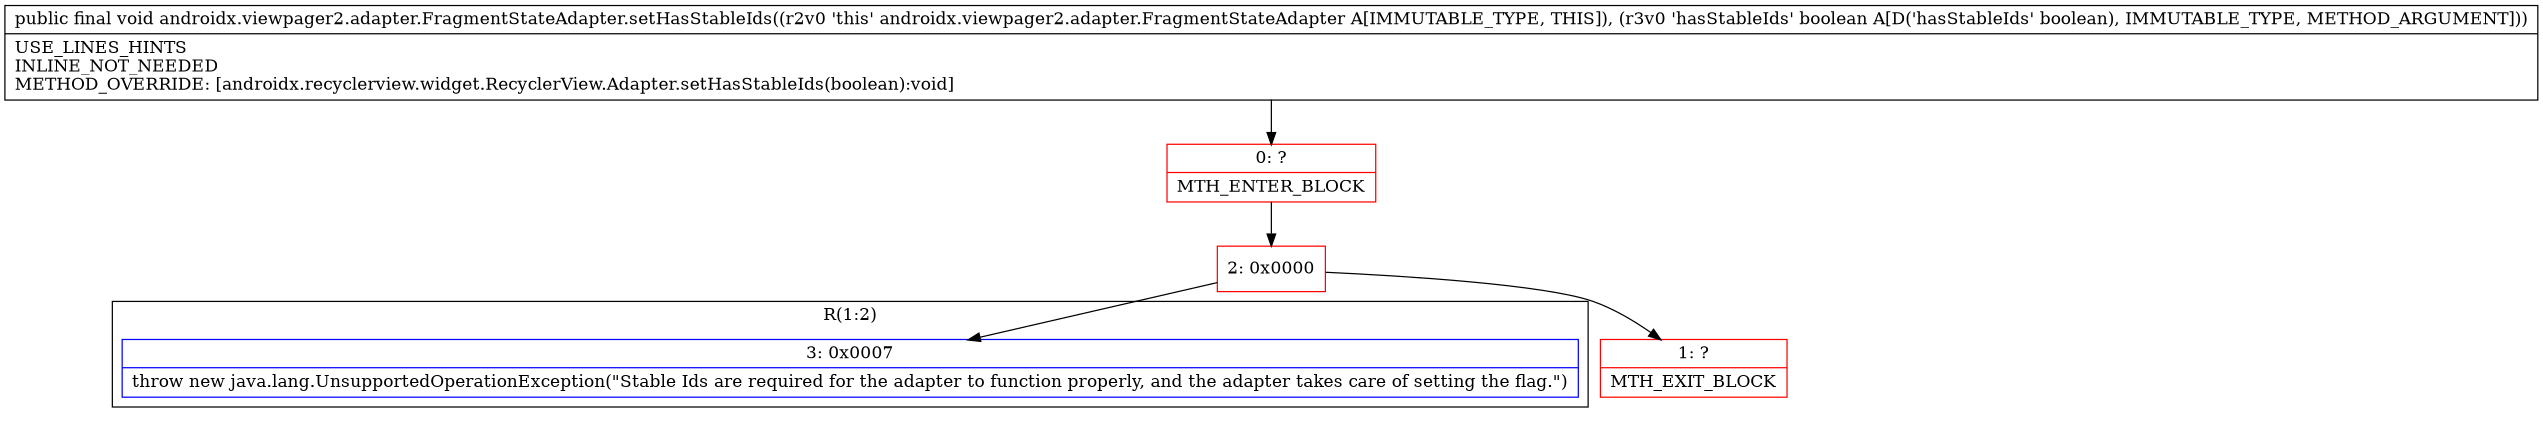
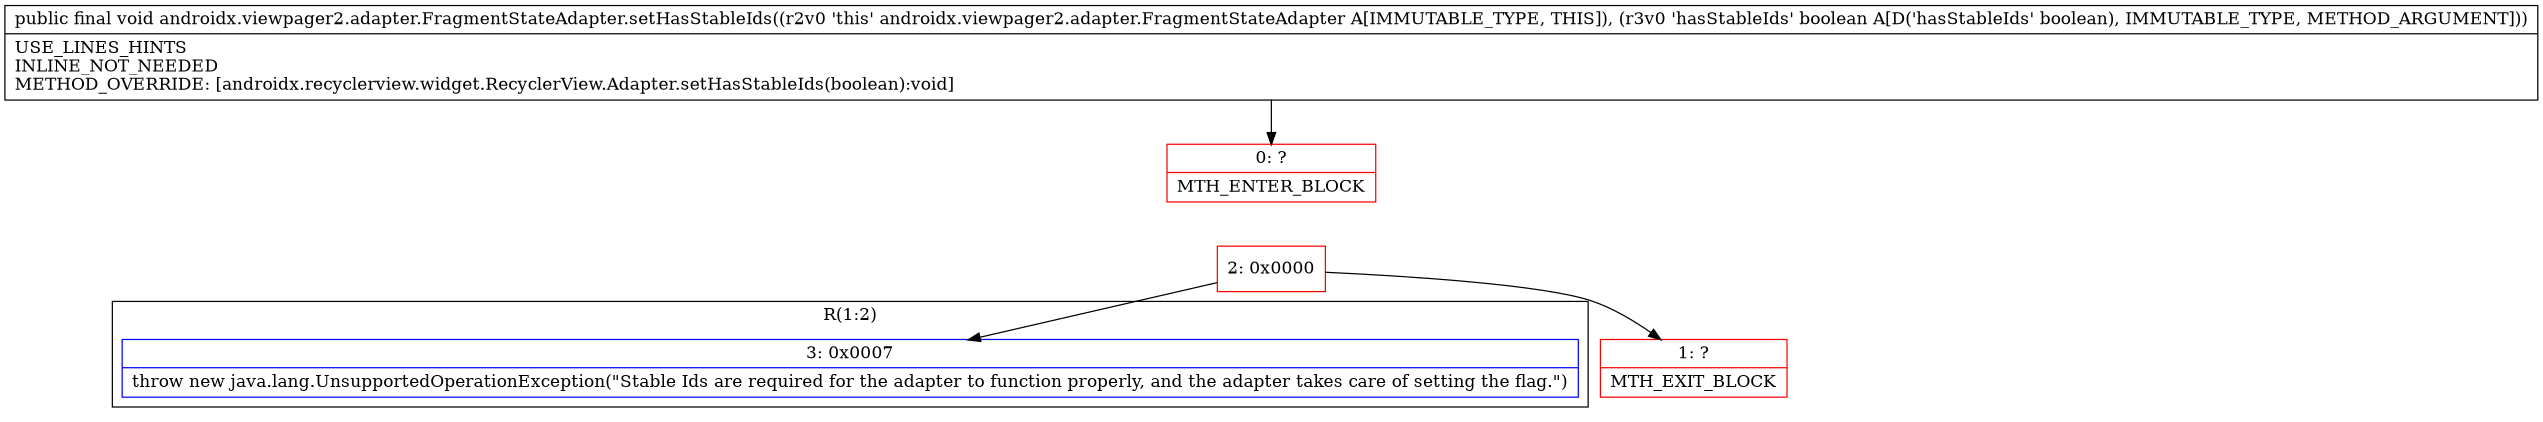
  digraph {
    node [color=red shape=record]
    n1 [color=blue label="{3\:\ 0x0007|throw new java.lang.UnsupportedOperationException(\"Stable Ids are required for the adapter to function properly, and the adapter takes care of setting the flag.\")\l}"]
    n2 [label="{1\:\ ?|MTH_EXIT_BLOCK\l}"]
    n3 [label="{0\:\ ?|MTH_ENTER_BLOCK\l}"]
    n4 [label="{2\:\ 0x0000}"]
    n5 [label="{public final void androidx.viewpager2.adapter.FragmentStateAdapter.setHasStableIds((r2v0 'this' androidx.viewpager2.adapter.FragmentStateAdapter A[IMMUTABLE_TYPE, THIS]), (r3v0 'hasStableIds' boolean A[D('hasStableIds' boolean), IMMUTABLE_TYPE, METHOD_ARGUMENT]))  | USE_LINES_HINTS\lINLINE_NOT_NEEDED\lMETHOD_OVERRIDE: [androidx.recyclerview.widget.RecyclerView.Adapter.setHasStableIds(boolean):void]\l}" color=""]
    subgraph cluster_1 {
      label="R(1:2)"
      n1
    }
-   n3 -> n4
    n4 -> n1
    n4 -> n2
    n5 -> n3
  }
